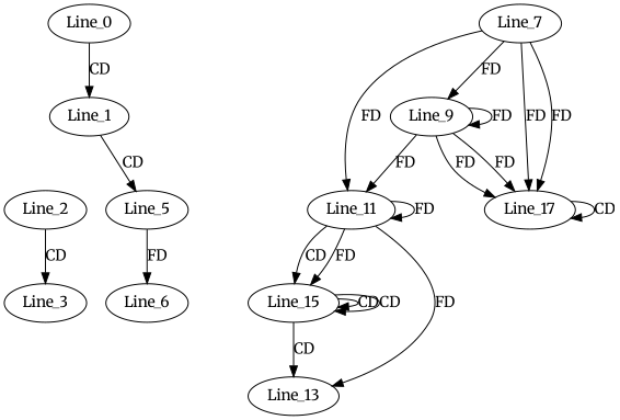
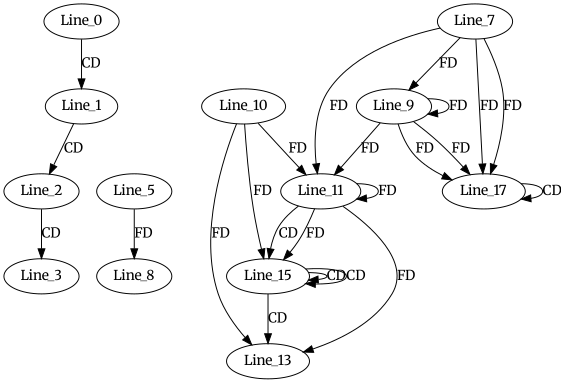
  digraph {
    fontname=Merriweather
    node [fontname=Merriweather]
    edge [fontname=Merriweather]
    Line_0
    Line_1
    Line_2
    Line_3
    Line_5
-   Line_6
+   Line_6 [label=Line_8]
    Line_7
    Line_9
    Line_11
    Line_17
    n11 [label=Line_15]
    Line_13
+   Line_10
    Line_0 -> Line_1 [label=CD]
-   Line_1 -> Line_5 [label=CD]
+   Line_1 -> Line_2 [label=CD]
    Line_2 -> Line_3 [label=CD]
    Line_5 -> Line_6 [label=FD]
    Line_7 -> Line_9 [label=FD]
    Line_7 -> Line_11 [label=FD]
    Line_7 -> Line_17 [label=FD]
    Line_7 -> Line_17 [label=FD]
    Line_9 -> Line_9 [label=FD]
    Line_9 -> Line_11 [label=FD]
    Line_9 -> Line_17 [label=FD]
    Line_9 -> Line_17 [label=FD]
    Line_11 -> Line_11 [label=FD]
    Line_11 -> n11 [label=CD]
    Line_11 -> n11 [label=FD]
    Line_11 -> Line_13 [label=FD]
    Line_17 -> Line_17 [label=CD]
    n11 -> n11 [label=CD]
    n11 -> n11 [label=CD]
    n11 -> Line_13 [label=CD]
+   Line_10 -> Line_11 [label=FD]
+   Line_10 -> n11 [label=FD]
+   Line_10 -> Line_13 [label=FD]
  }
